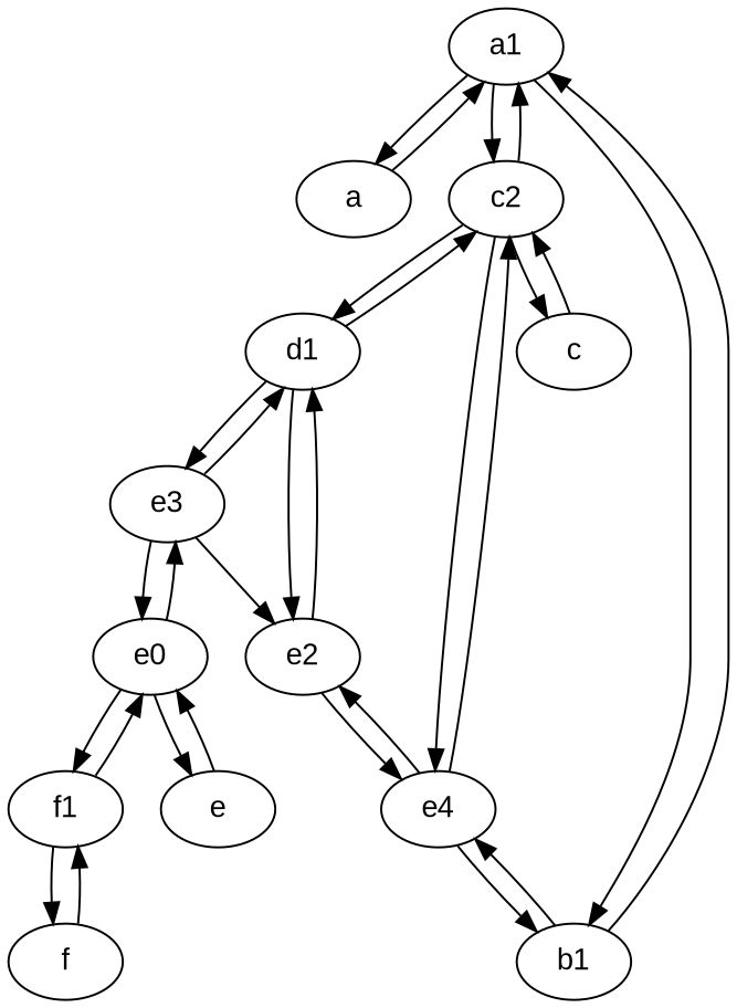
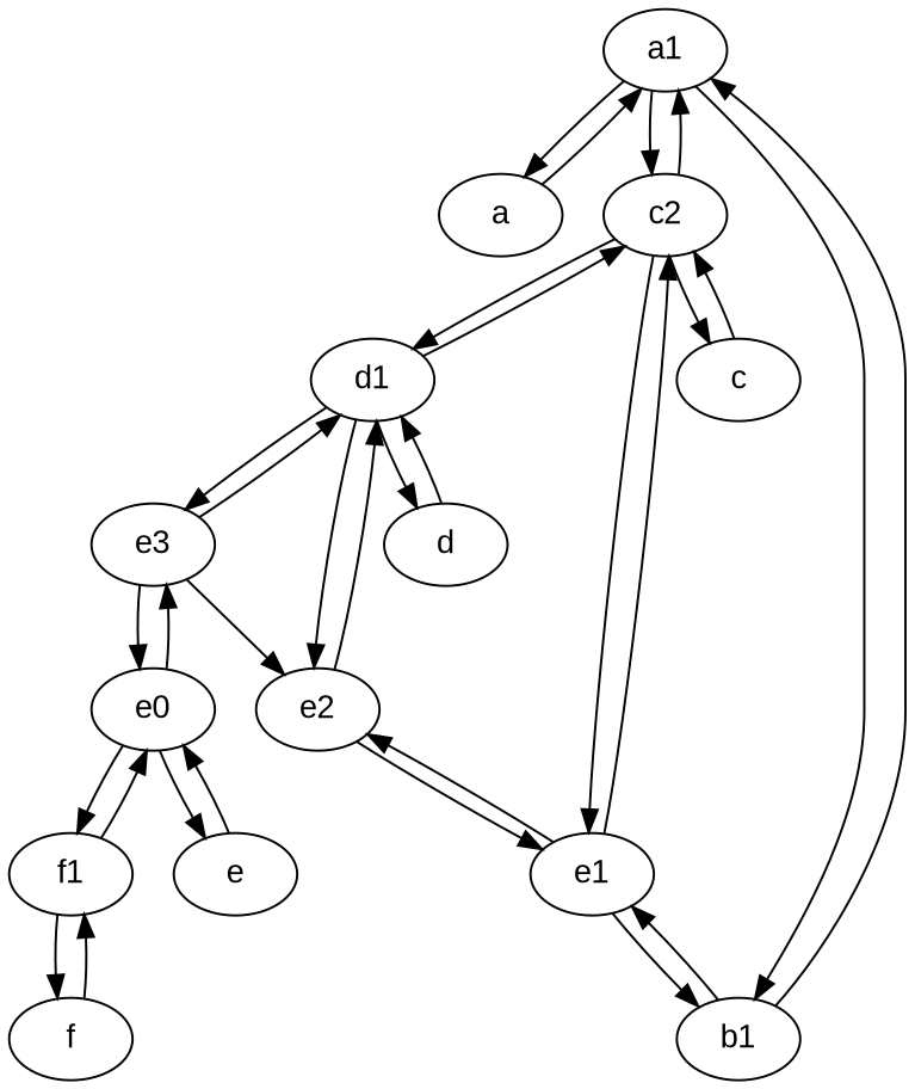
  digraph {
    fontname="Liberation Sans"
    node [fontname="Liberation Sans"]
    edge [fontname="Liberation Sans"]
    a1
    a
    n3 [label=c2]
    b1
    d1
-   e4
+   e4 [label=e1]
    c
    n8 [label=e0]
    e3
    f1
    e
    e2
    f
+   d
    a1 -> a
    a1 -> n3
    a1 -> b1
    a -> a1
    n3 -> a1
    n3 -> d1
    n3 -> e4
    n3 -> c
    b1 -> a1
    b1 -> e4
    d1 -> n3
    d1 -> e3
    d1 -> e2
+   d1 -> d
    e4 -> n3
    e4 -> b1
    e4 -> e2
    c -> n3
    n8 -> e3
    n8 -> f1
    n8 -> e
    e3 -> d1
    e3 -> n8
    e3 -> e2
    f1 -> n8
    f1 -> f
    e -> n8
    e2 -> d1
    e2 -> e4
    f -> f1
+   d -> d1
  }
